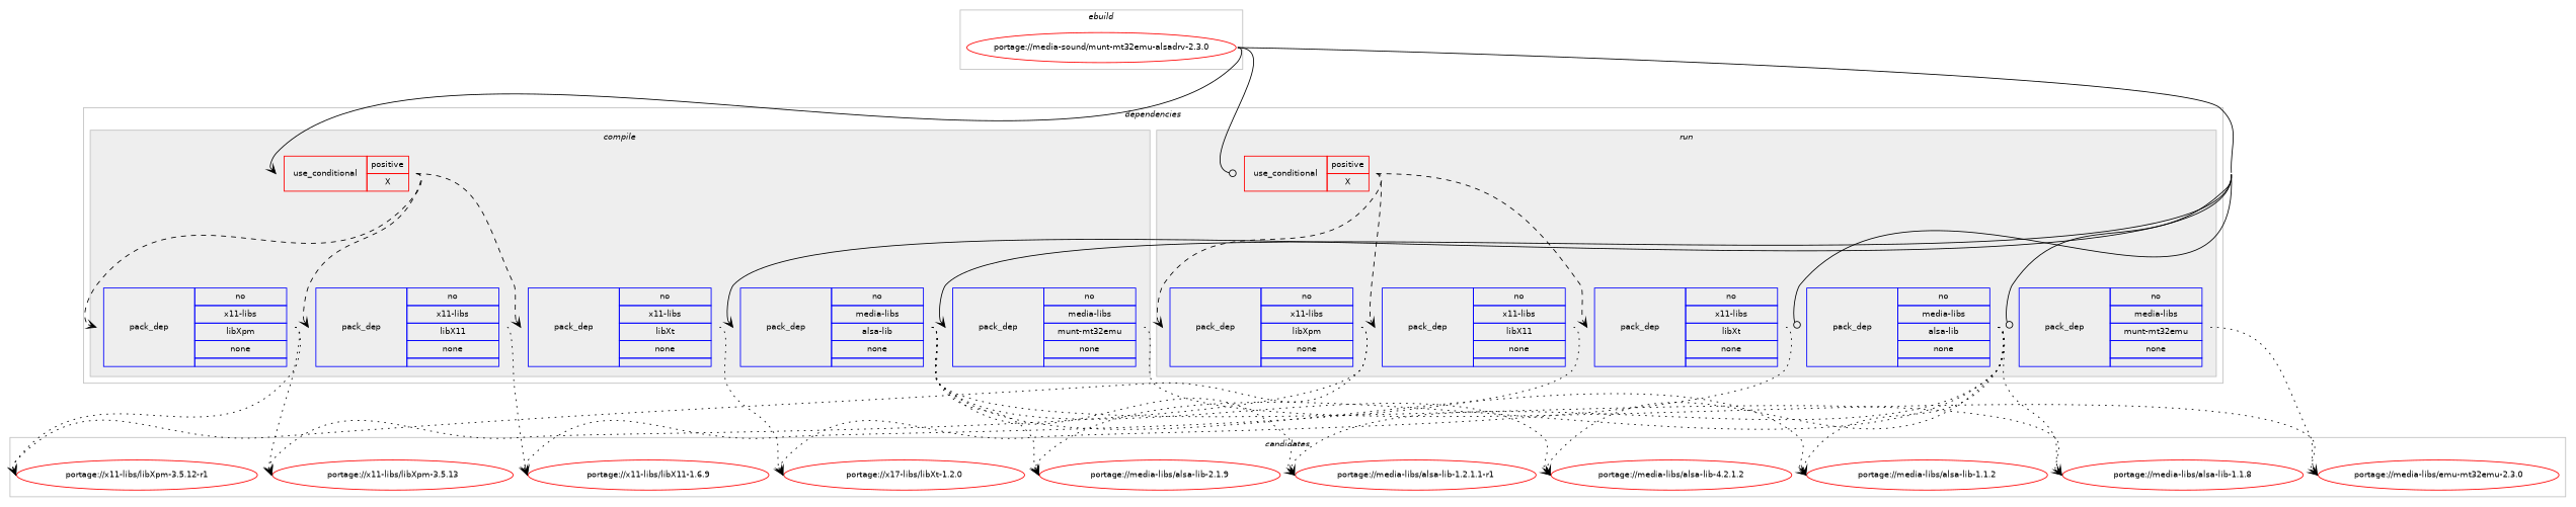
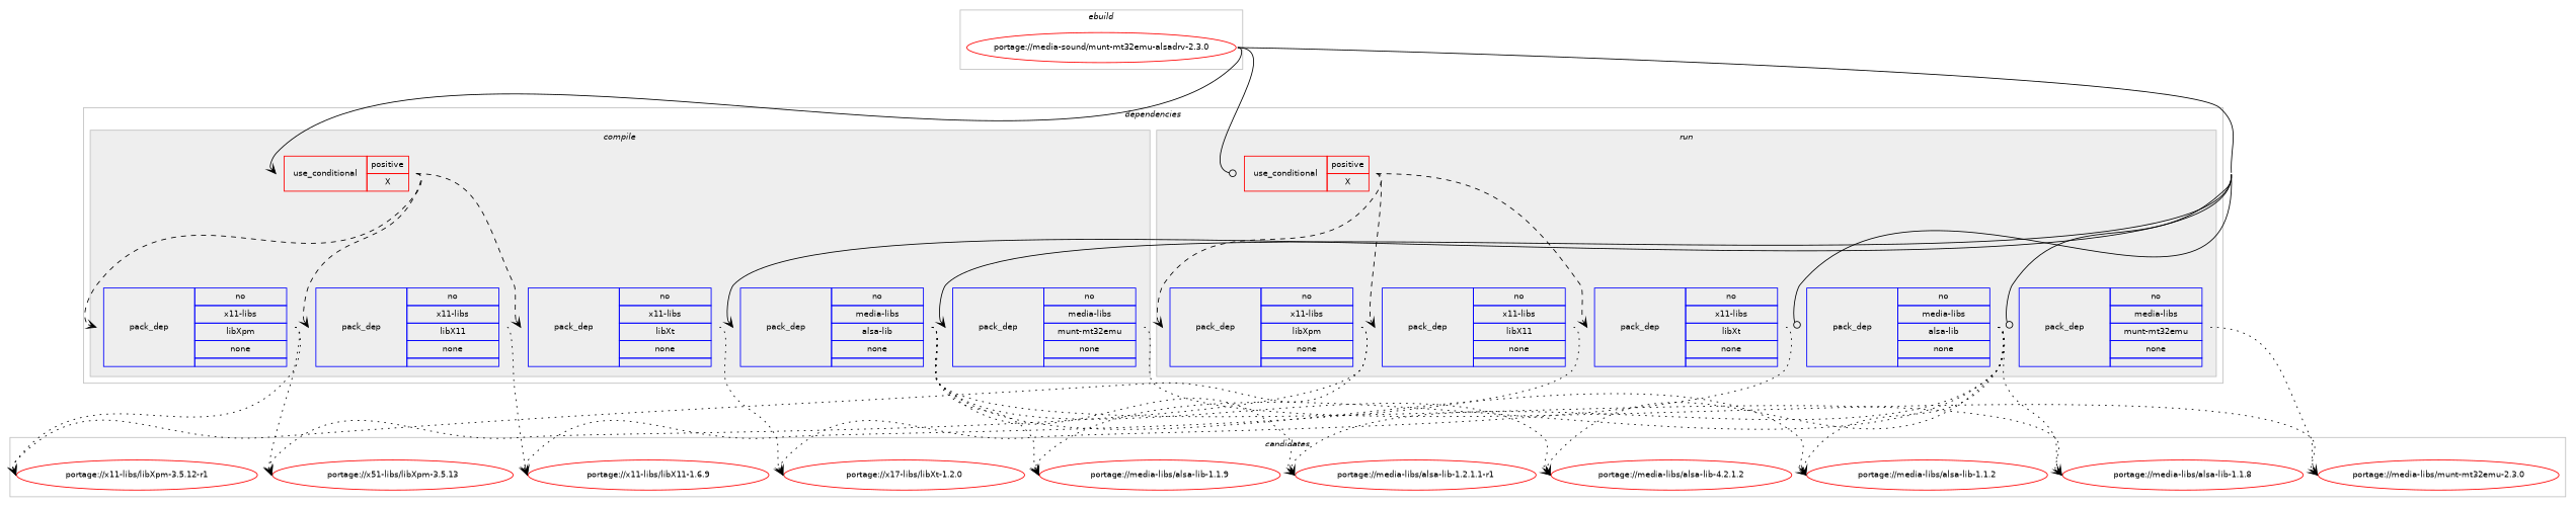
  digraph {
    compound=true
    concentrate=true
    fontname=Helvetica
    fontsize=10
    newrank=true
    rankdir=TB
    ranksep=1.5
    node [color=red fontname=Helvetica fontsize=10 shape=none]
    edge [arrowhead=vee headport=w style=dotted tailport=e weight=100]
    n1 [label="portage://media-sound/munt-mt32emu-alsadrv-2.3.0" width=4 shape=""]
    n2 [color=blue label=<<TABLE BORDER="0" CELLBORDER="1" CELLSPACING="0" CELLPADDING="4" WIDTH="220"><TR><TD ROWSPAN="6" CELLPADDING="30">pack_dep</TD></TR><TR><TD WIDTH="110">no</TD></TR><TR><TD>x11-libs</TD></TR><TR><TD>libX11</TD></TR><TR><TD>none</TD></TR><TR><TD></TD></TR></TABLE>>]
    n3 [color=blue label=<<TABLE BORDER="0" CELLBORDER="1" CELLSPACING="0" CELLPADDING="4" WIDTH="220"><TR><TD ROWSPAN="6" CELLPADDING="30">pack_dep</TD></TR><TR><TD WIDTH="110">no</TD></TR><TR><TD>x11-libs</TD></TR><TR><TD>libXpm</TD></TR><TR><TD>none</TD></TR><TR><TD></TD></TR></TABLE>>]
    n4 [color=blue label=<<TABLE BORDER="0" CELLBORDER="1" CELLSPACING="0" CELLPADDING="4" WIDTH="220"><TR><TD ROWSPAN="6" CELLPADDING="30">pack_dep</TD></TR><TR><TD WIDTH="110">no</TD></TR><TR><TD>x11-libs</TD></TR><TR><TD>libXt</TD></TR><TR><TD>none</TD></TR><TR><TD></TD></TR></TABLE>>]
    n5 [label=<<TABLE BORDER="0" CELLBORDER="1" CELLSPACING="0" CELLPADDING="4"><TR><TD ROWSPAN="3" CELLPADDING="10">use_conditional</TD></TR><TR><TD>positive</TD></TR><TR><TD>X</TD></TR></TABLE>>]
    n6 [color=blue label=<<TABLE BORDER="0" CELLBORDER="1" CELLSPACING="0" CELLPADDING="4" WIDTH="220"><TR><TD ROWSPAN="6" CELLPADDING="30">pack_dep</TD></TR><TR><TD WIDTH="110">no</TD></TR><TR><TD>media-libs</TD></TR><TR><TD>alsa-lib</TD></TR><TR><TD>none</TD></TR><TR><TD></TD></TR></TABLE>>]
    n7 [color=blue label=<<TABLE BORDER="0" CELLBORDER="1" CELLSPACING="0" CELLPADDING="4" WIDTH="220"><TR><TD ROWSPAN="6" CELLPADDING="30">pack_dep</TD></TR><TR><TD WIDTH="110">no</TD></TR><TR><TD>media-libs</TD></TR><TR><TD>munt-mt32emu</TD></TR><TR><TD>none</TD></TR><TR><TD></TD></TR></TABLE>>]
    n8 [color=blue label=<<TABLE BORDER="0" CELLBORDER="1" CELLSPACING="0" CELLPADDING="4" WIDTH="220"><TR><TD ROWSPAN="6" CELLPADDING="30">pack_dep</TD></TR><TR><TD WIDTH="110">no</TD></TR><TR><TD>x11-libs</TD></TR><TR><TD>libX11</TD></TR><TR><TD>none</TD></TR><TR><TD></TD></TR></TABLE>>]
    n9 [color=blue label=<<TABLE BORDER="0" CELLBORDER="1" CELLSPACING="0" CELLPADDING="4" WIDTH="220"><TR><TD ROWSPAN="6" CELLPADDING="30">pack_dep</TD></TR><TR><TD WIDTH="110">no</TD></TR><TR><TD>x11-libs</TD></TR><TR><TD>libXpm</TD></TR><TR><TD>none</TD></TR><TR><TD></TD></TR></TABLE>>]
    n10 [color=blue label=<<TABLE BORDER="0" CELLBORDER="1" CELLSPACING="0" CELLPADDING="4" WIDTH="220"><TR><TD ROWSPAN="6" CELLPADDING="30">pack_dep</TD></TR><TR><TD WIDTH="110">no</TD></TR><TR><TD>x11-libs</TD></TR><TR><TD>libXt</TD></TR><TR><TD>none</TD></TR><TR><TD></TD></TR></TABLE>>]
    n11 [label=<<TABLE BORDER="0" CELLBORDER="1" CELLSPACING="0" CELLPADDING="4"><TR><TD ROWSPAN="3" CELLPADDING="10">use_conditional</TD></TR><TR><TD>positive</TD></TR><TR><TD>X</TD></TR></TABLE>>]
    n12 [color=blue label=<<TABLE BORDER="0" CELLBORDER="1" CELLSPACING="0" CELLPADDING="4" WIDTH="220"><TR><TD ROWSPAN="6" CELLPADDING="30">pack_dep</TD></TR><TR><TD WIDTH="110">no</TD></TR><TR><TD>media-libs</TD></TR><TR><TD>alsa-lib</TD></TR><TR><TD>none</TD></TR><TR><TD></TD></TR></TABLE>>]
    n13 [color=blue label=<<TABLE BORDER="0" CELLBORDER="1" CELLSPACING="0" CELLPADDING="4" WIDTH="220"><TR><TD ROWSPAN="6" CELLPADDING="30">pack_dep</TD></TR><TR><TD WIDTH="110">no</TD></TR><TR><TD>media-libs</TD></TR><TR><TD>munt-mt32emu</TD></TR><TR><TD>none</TD></TR><TR><TD></TD></TR></TABLE>>]
    n14 [label="portage://x11-libs/libX11-1.6.9" width=4 shape=""]
-   n15 [label="portage://x11-libs/libXpm-3.5.13" width=4 shape=""]
+   n15 [label="portage://x51-libs/libXpm-3.5.13" width=4 shape=""]
    n16 [label="portage://x11-libs/libXpm-3.5.12-r1" width=4 shape=""]
    n17 [label="portage://x17-libs/libXt-1.2.0" width=4 shape=""]
    n18 [label="portage://media-libs/alsa-lib-4.2.1.2" width=4 shape=""]
    n19 [label="portage://media-libs/alsa-lib-1.2.1.1-r1" width=4 shape=""]
-   n20 [label="portage://media-libs/alsa-lib-2.1.9" width=4 shape=""]
+   n20 [label="portage://media-libs/alsa-lib-1.1.9" width=4 shape=""]
    n21 [label="portage://media-libs/alsa-lib-1.1.8" width=4 shape=""]
    n22 [label="portage://media-libs/alsa-lib-1.1.2" width=4 shape=""]
-   n23 [label="portage://media-libs/emu-mt32emu-2.3.0" width=4 shape=""]
+   n23 [label="portage://media-libs/munt-mt32emu-2.3.0" width=4 shape=""]
    subgraph cluster_1 {
      color=gray
      label=<<i>ebuild</i>>
      rank=same
      n1
    }
    subgraph cluster_2 {
      color=gray
      label=<<i>dependencies</i>>
      subgraph cluster_3 {
        color=gray
        fillcolor="#eeeeee"
        label=<<i>compile</i>>
        style=filled
        subgraph sub_4 {
          color=gray
          fillcolor="#eeeeee"
          label=<<i>compile</i>>
          style=filled
          n5
          subgraph sub_5 {
            color=gray
            fillcolor="#eeeeee"
            label=<<i>compile</i>>
            style=filled
            n2
          }
          subgraph sub_6 {
            color=gray
            fillcolor="#eeeeee"
            label=<<i>compile</i>>
            style=filled
            n3
          }
          subgraph sub_7 {
            color=gray
            fillcolor="#eeeeee"
            label=<<i>compile</i>>
            style=filled
            n4
          }
        }
        subgraph sub_8 {
          color=gray
          fillcolor="#eeeeee"
          label=<<i>compile</i>>
          style=filled
          n6
        }
        subgraph sub_9 {
          color=gray
          fillcolor="#eeeeee"
          label=<<i>compile</i>>
          style=filled
          n7
        }
      }
      subgraph cluster_10 {
        color=gray
        fillcolor="#eeeeee"
        label=<<i>compile and run</i>>
        style=filled
      }
      subgraph cluster_11 {
        color=gray
        fillcolor="#eeeeee"
        label=<<i>run</i>>
        style=filled
        subgraph sub_12 {
          color=gray
          fillcolor="#eeeeee"
          label=<<i>run</i>>
          style=filled
          n11
          subgraph sub_13 {
            color=gray
            fillcolor="#eeeeee"
            label=<<i>run</i>>
            style=filled
            n8
          }
          subgraph sub_14 {
            color=gray
            fillcolor="#eeeeee"
            label=<<i>run</i>>
            style=filled
            n9
          }
          subgraph sub_15 {
            color=gray
            fillcolor="#eeeeee"
            label=<<i>run</i>>
            style=filled
            n10
          }
        }
        subgraph sub_16 {
          color=gray
          fillcolor="#eeeeee"
          label=<<i>run</i>>
          style=filled
          n12
        }
        subgraph sub_17 {
          color=gray
          fillcolor="#eeeeee"
          label=<<i>run</i>>
          style=filled
          n13
        }
      }
    }
    subgraph cluster_18 {
      color=gray
      label=<<i>candidates</i>>
      rank=same
      subgraph sub_19 {
        color=black
        label=<<i>candidates</i>>
        nodesep=1
        rank=same
        n14
      }
      subgraph sub_20 {
        color=black
        label=<<i>candidates</i>>
        nodesep=1
        rank=same
        n15
        n16
      }
      subgraph sub_21 {
        color=black
        label=<<i>candidates</i>>
        nodesep=1
        rank=same
        n17
      }
      subgraph sub_22 {
        color=black
        label=<<i>candidates</i>>
        nodesep=1
        rank=same
        n18
        n19
        n20
        n21
        n22
      }
      subgraph sub_23 {
        color=black
        label=<<i>candidates</i>>
        nodesep=1
        rank=same
        n23
      }
      subgraph sub_24 {
        color=black
        label=<<i>candidates</i>>
        nodesep=1
        rank=same
        n14
      }
      subgraph sub_25 {
        color=black
        label=<<i>candidates</i>>
        nodesep=1
        rank=same
        n15
        n16
      }
      subgraph sub_26 {
        color=black
        label=<<i>candidates</i>>
        nodesep=1
        rank=same
        n17
      }
      subgraph sub_27 {
        color=black
        label=<<i>candidates</i>>
        nodesep=1
        rank=same
        n18
        n19
        n20
        n21
        n22
      }
      subgraph sub_28 {
        color=black
        label=<<i>candidates</i>>
        nodesep=1
        rank=same
        n23
      }
    }
    n1 -> n5 [style=solid weight=20]
    n1 -> n6 [style=solid weight=20]
    n1 -> n7 [style=solid weight=20]
    n1 -> n11 [arrowhead=odot style=solid weight=20]
    n1 -> n12 [arrowhead=odot style=solid weight=20]
    n1 -> n13 [arrowhead=odot style=solid weight=20]
    n2 -> n14
    n3 -> n15
    n3 -> n16
    n4 -> n17
    n5 -> n2 [style=dashed weight=20]
    n5 -> n3 [style=dashed weight=20]
    n5 -> n4 [style=dashed weight=20]
    n6 -> n18
    n6 -> n19
    n6 -> n20
    n6 -> n21
    n6 -> n22
    n7 -> n23
    n8 -> n14
    n9 -> n15
    n9 -> n16
    n10 -> n17
    n11 -> n8 [style=dashed weight=20]
    n11 -> n9 [style=dashed weight=20]
    n11 -> n10 [style=dashed weight=20]
    n12 -> n18
    n12 -> n19
    n12 -> n20
    n12 -> n21
    n12 -> n22
    n13 -> n23
  }
